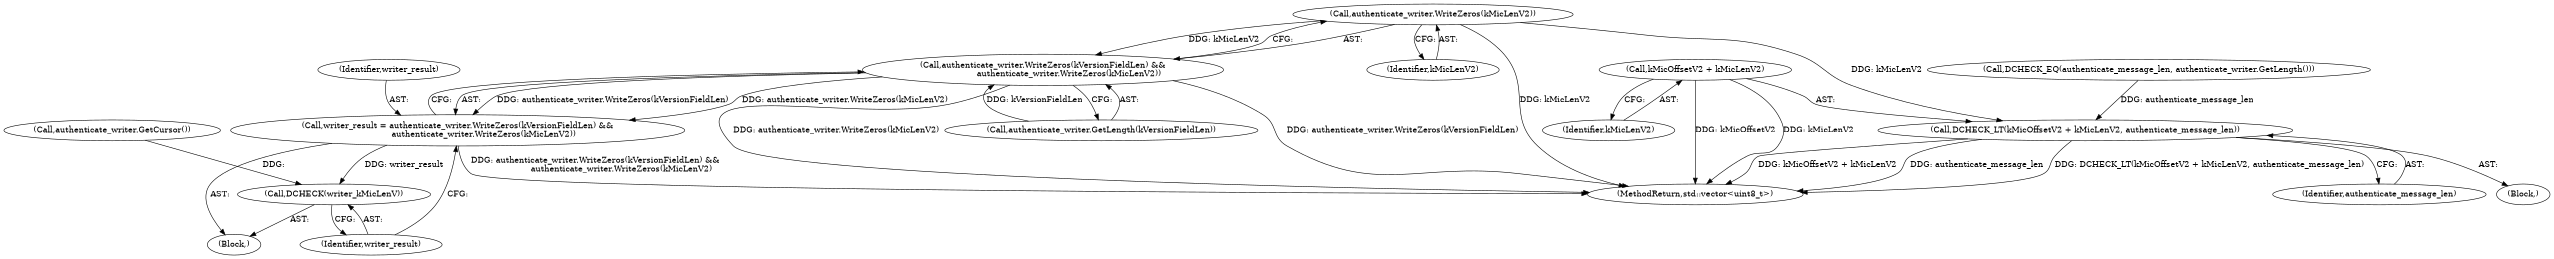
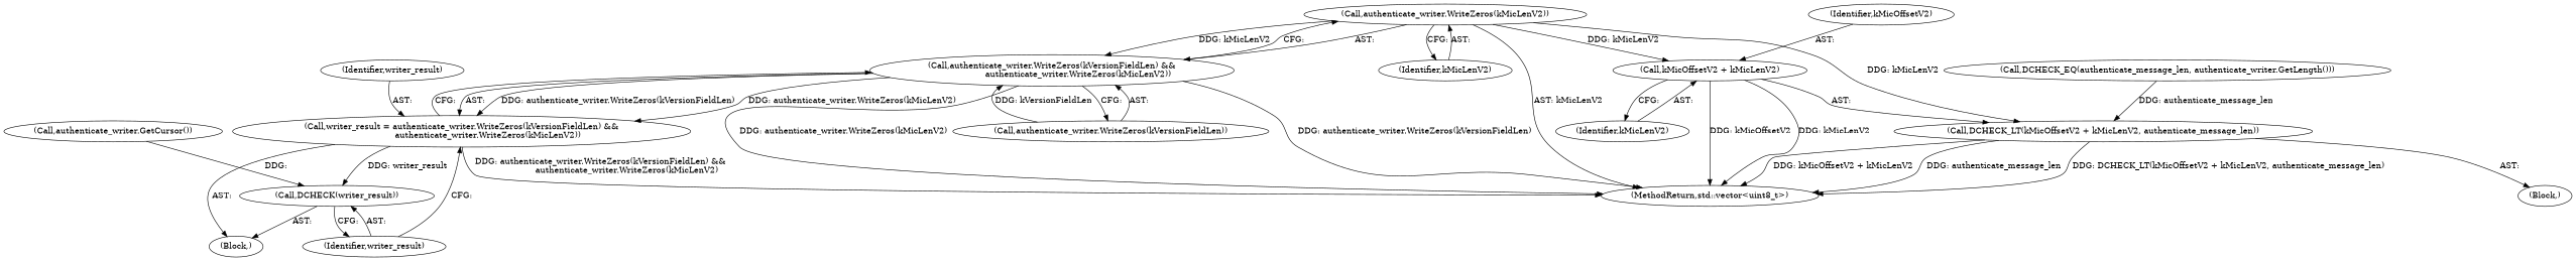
  digraph {
    n1 [label="(Call,authenticate_writer.WriteZeros(kMicLenV2))"]
    n2 [label="(Call,authenticate_writer.WriteZeros(kVersionFieldLen) &&\n                    authenticate_writer.WriteZeros(kMicLenV2))"]
    n3 [label="(Call,DCHECK_LT(kMicOffsetV2 + kMicLenV2, authenticate_message_len))"]
    n4 [label="(Call,kMicOffsetV2 + kMicLenV2)"]
    n5 [label="(Identifier,kMicLenV2)"]
    n6 [label="(MethodReturn,std::vector<uint8_t>)"]
    n7 [label="(Call,writer_result = authenticate_writer.WriteZeros(kVersionFieldLen) &&\n                    authenticate_writer.WriteZeros(kMicLenV2))"]
-   n8 [label="(Call,authenticate_writer.GetLength(kVersionFieldLen))"]
+   n8 [label="(Call,authenticate_writer.WriteZeros(kVersionFieldLen))"]
    n9 [label="(Block,)"]
-   n10 [label="(Identifier,authenticate_message_len)"]
    n11 [label="(Identifier,kMicLenV2)"]
-   n12 [label="(Call,DCHECK(writer_kMicLenV))"]
+   n12 [label="(Call,DCHECK(writer_result))"]
    n13 [label="(Block,)"]
    n14 [label="(Identifier,writer_result)"]
    n15 [label="(Identifier,writer_result)"]
    n16 [label="(Call,authenticate_writer.GetCursor())"]
    n17 [label="(Call,DCHECK_EQ(authenticate_message_len, authenticate_writer.GetLength()))"]
+   n18 [label="(Identifier,kMicOffsetV2)"]
    n1 -> n2 [label="AST: "]
    n1 -> n2 [label="DDG: kMicLenV2"]
    n1 -> n3 [label="DDG: kMicLenV2"]
+   n1 -> n4 [label="DDG: kMicLenV2"]
    n1 -> n5 [label="CFG: "]
-   n1 -> n6 [label="DDG: kMicLenV2"]
+   n1 -> n6 [label="AST: kMicLenV2"]
    n2 -> n1 [label="CFG: "]
    n2 -> n6 [label="DDG: authenticate_writer.WriteZeros(kVersionFieldLen)"]
    n2 -> n6 [label="DDG: authenticate_writer.WriteZeros(kMicLenV2)"]
    n2 -> n7 [label="AST: "]
    n2 -> n7 [label="DDG: authenticate_writer.WriteZeros(kVersionFieldLen)"]
    n2 -> n7 [label="DDG: authenticate_writer.WriteZeros(kMicLenV2)"]
    n2 -> n8 [label="CFG: "]
    n3 -> n6 [label="DDG: kMicOffsetV2 + kMicLenV2"]
    n3 -> n6 [label="DDG: authenticate_message_len"]
    n3 -> n6 [label="DDG: DCHECK_LT(kMicOffsetV2 + kMicLenV2, authenticate_message_len)"]
    n3 -> n9 [label="AST: "]
-   n3 -> n10 [label="CFG: "]
    n4 -> n3 [label="AST: "]
    n4 -> n6 [label="DDG: kMicOffsetV2"]
    n4 -> n6 [label="DDG: kMicLenV2"]
    n4 -> n11 [label="CFG: "]
    n5 -> n1 [label="AST: "]
    n7 -> n2 [label="CFG: "]
    n7 -> n6 [label="DDG: authenticate_writer.WriteZeros(kVersionFieldLen) &&\n                    authenticate_writer.WriteZeros(kMicLenV2)"]
    n7 -> n12 [label="DDG: writer_result"]
    n7 -> n13 [label="AST: "]
    n8 -> n2 [label="AST: "]
    n8 -> n2 [label="DDG: kVersionFieldLen"]
-   n10 -> n3 [label="AST: "]
    n11 -> n4 [label="AST: "]
    n12 -> n13 [label="AST: "]
    n12 -> n14 [label="CFG: "]
    n14 -> n7 [label="CFG: "]
    n14 -> n12 [label="AST: "]
    n15 -> n7 [label="AST: "]
    n16 -> n12 [label="DDG: "]
    n17 -> n3 [label="DDG: authenticate_message_len"]
+   n18 -> n4 [label="AST: "]
  }
